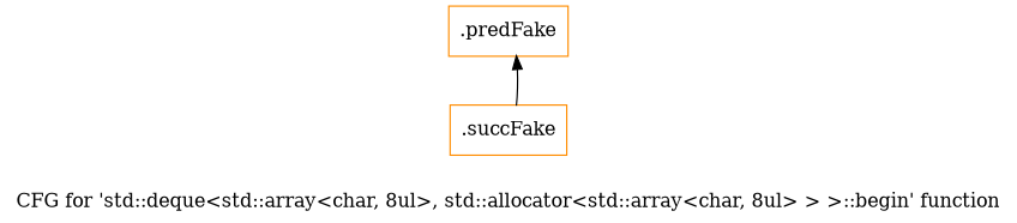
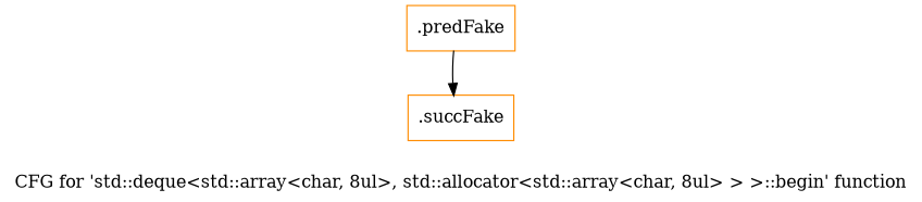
  digraph {
    label="CFG for 'std::deque\<std::array\<char, 8ul\>, std::allocator\<std::array\<char, 8ul\> \> \>::begin' function"
    node [shape=record color=darkorange]
    n1 [label="{.predFake}"]
    n2 [filename="/mnt/xilinx/Vitis_HLS/2021.2/tps/lnx64/gcc-6.2.0/lib/gcc/x86_64-pc-linux-gnu/6.2.0/../../../../include/c++/6.2.0/bits/stl_deque.h" label="{.succFake}" linenumber=1160]
-   n2 -> n1 [execusionnum=3 filename="/mnt/xilinx/Vitis_HLS/2021.2/tps/lnx64/gcc-6.2.0/lib/gcc/x86_64-pc-linux-gnu/6.2.0/../../../../include/c++/6.2.0/bits/stl_deque.h"]
+   n1 -> n2 [execusionnum=3 filename="/mnt/xilinx/Vitis_HLS/2021.2/tps/lnx64/gcc-6.2.0/lib/gcc/x86_64-pc-linux-gnu/6.2.0/../../../../include/c++/6.2.0/bits/stl_deque.h"]
  }
